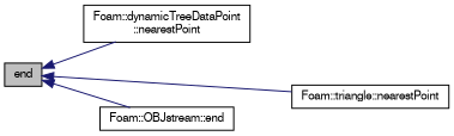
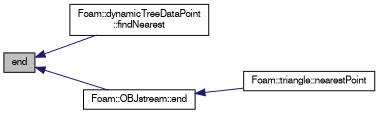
  digraph {
    rankdir=LR
    node [color=black fontname=FreeSans fontsize=10 shape=record]
    edge [color=midnightblue dir=back fontname=FreeSans fontsize=10 labelfontname=FreeSans labelfontsize=10 style=solid]
    n1 [fillcolor=grey75 fontcolor=black height=0.2 label=end style=filled width=0.4]
-   n2 [height=0.2 label="Foam::dynamicTreeDataPoint\l::nearestPoint" width=0.4]
+   n2 [height=0.2 label="Foam::dynamicTreeDataPoint\l::findNearest" width=0.4]
    n3 [height=0.2 label="Foam::triangle::nearestPoint" width=0.4]
    n4 [height=0.2 label="Foam::OBJstream::end" width=0.4]
    n1 -> n2
-   n1 -> n3
+   n4 -> n3
    n1 -> n4
  }
